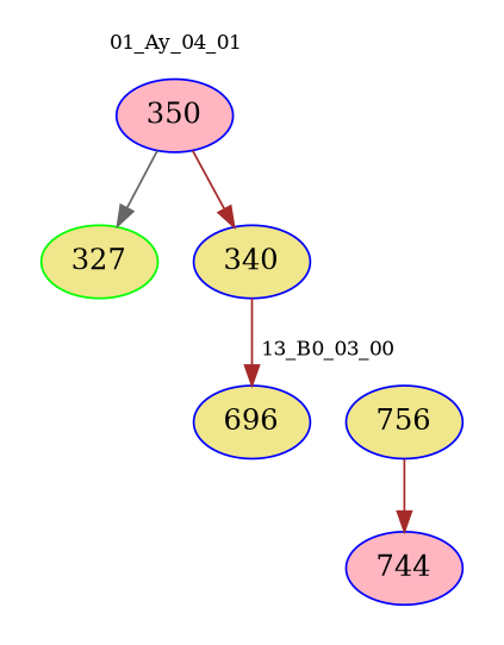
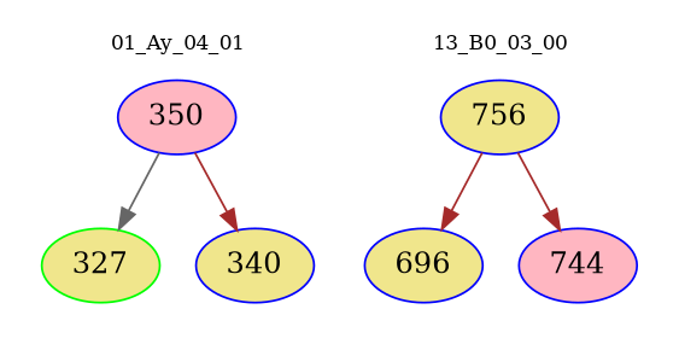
  digraph {
    node [color=blue fillcolor=khaki style=filled]
    edge [color=brown]
    n1 [fillcolor=lightpink label=350]
    n2 [color=green label=327]
    n3 [label=340]
    n4 [label=756]
    n5 [label=696]
    n6 [fillcolor=lightpink label=744]
    subgraph cluster_1 {
      color=white
      fontsize=10
      label="01_Ay_04_01"
      n1
      n2
      n3
    }
    subgraph cluster_2 {
      color=white
      fontsize=10
      label="13_B0_03_00"
      n4
      n5
      n6
    }
    n1 -> n2 [color=gray40]
    n1 -> n3
-   n3 -> n5
+   n4 -> n5
    n4 -> n6
  }
